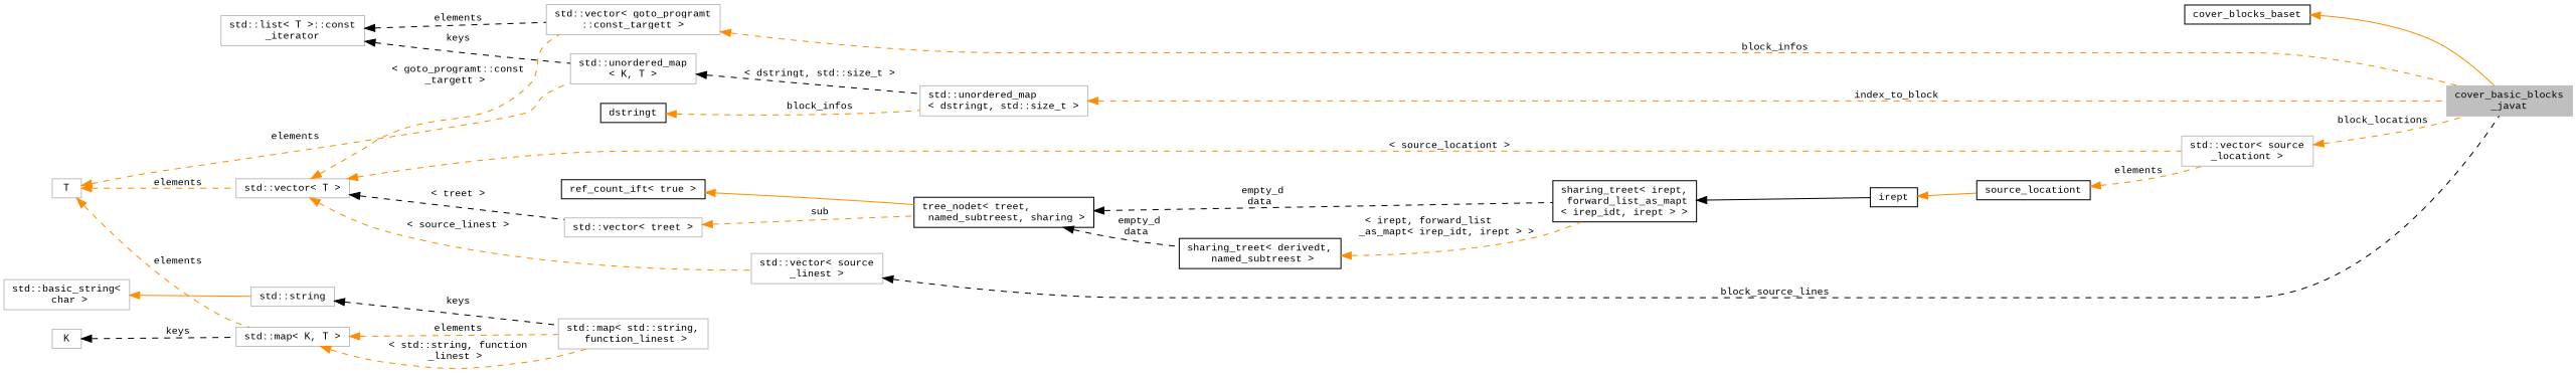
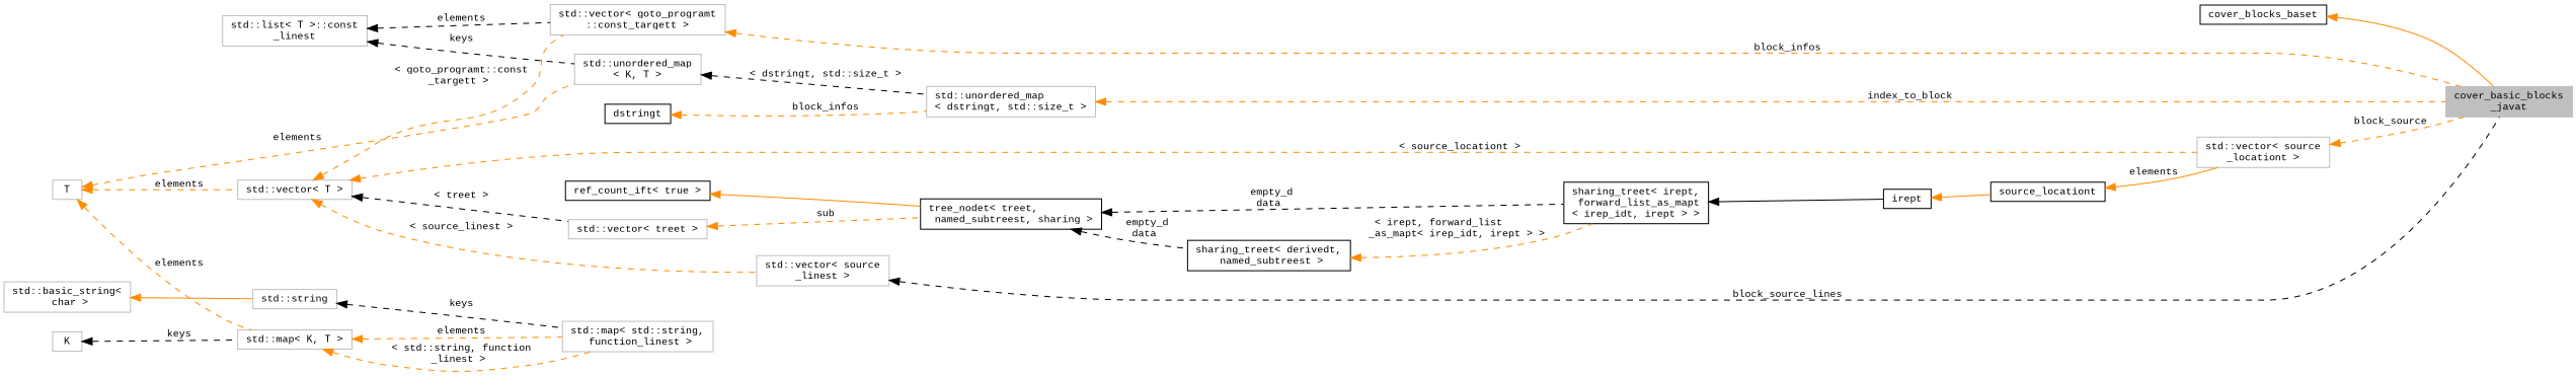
  digraph {
    fontname="Liberation Mono"
    rankdir=LR
    node [color=grey75 fontname="Liberation Mono" fontsize=10 shape=record]
    edge [color=darkorange dir=back fontname="Liberation Mono" fontsize=10 labelfontname=Helvetica labelfontsize=10 style=dashed]
    n1 [fillcolor=grey75 fontcolor=black height=0.2 label="cover_basic_blocks\l_javat" style=filled width=0.4]
    n2 [color=black height=0.2 label=cover_blocks_baset width=0.4]
    n3 [height=0.2 label="std::vector\< goto_programt\l::const_targett \>" width=0.4]
-   n4 [height=0.2 label="std::list\< T \>::const\l_iterator" width=0.4]
+   n4 [height=0.2 label="std::list\< T \>::const\l_linest" width=0.4]
    n5 [height=0.2 label="std::unordered_map\l\< K, T \>" width=0.4]
    n6 [height=0.2 label="std::vector\< T \>" width=0.4]
    n7 [height=0.2 label="std::vector\< source\l_linest \>" width=0.4]
    n8 [height=0.2 label="std::vector\< source\l_locationt \>" width=0.4]
    n9 [height=0.2 label="std::vector\< treet \>" width=0.4]
    n10 [color=black height=0.2 label="tree_nodet\< treet,\l named_subtreest, sharing \>" width=0.4]
    n11 [height=0.2 label=T width=0.4]
    n12 [height=0.2 label="std::map\< K, T \>" width=0.4]
    n13 [height=0.2 label="std::unordered_map\l\< dstringt, std::size_t \>" width=0.4]
    n14 [height=0.2 label="std::map\< std::string,\l function_linest \>" width=0.4]
    n15 [color=black height=0.2 label=dstringt width=0.4]
    n16 [color=black height=0.2 label="sharing_treet\< irept,\l forward_list_as_mapt\l\< irep_idt, irept \> \>" width=0.4]
    n17 [color=black height=0.2 label="sharing_treet\< derivedt,\l named_subtreest \>" width=0.4]
    n18 [height=0.2 label=K width=0.4]
    n19 [height=0.2 label="std::string" width=0.4]
    n20 [height=0.2 label="std::basic_string\<\l char \>" width=0.4]
    n21 [color=black height=0.2 label=source_locationt width=0.4]
    n22 [color=black height=0.2 label=irept width=0.4]
    n23 [color=black height=0.2 label="ref_count_ift\< true \>" width=0.4]
    n2 -> n1 [style=solid]
    n3 -> n1 [label=" block_infos"]
    n4 -> n3 [color=black label=" elements"]
    n4 -> n5 [color=black label=" keys"]
    n5 -> n13 [color=black label=" \< dstringt, std::size_t \>"]
    n6 -> n3 [label=" \< goto_programt::const\l_targett \>"]
    n6 -> n7 [label=" \< source_linest \>"]
    n6 -> n8 [label=" \< source_locationt \>"]
    n6 -> n9 [color=black label=" \< treet \>"]
    n7 -> n1 [color=black label=" block_source_lines"]
-   n8 -> n1 [label=" block_locations"]
+   n8 -> n1 [label=" block_source"]
    n9 -> n10 [label=" sub"]
    n10 -> n16 [color=black label=" empty_d\ndata"]
    n10 -> n17 [color=black label=" empty_d\ndata"]
    n11 -> n5 [label=" elements"]
    n11 -> n6 [label=" elements"]
    n11 -> n12 [label=" elements"]
    n12 -> n14 [label=" elements"]
    n12 -> n14 [label=" \< std::string, function\l_linest \>"]
    n13 -> n1 [label=" index_to_block"]
    n15 -> n13 [label=" block_infos"]
    n16 -> n22 [color=black style=solid]
    n17 -> n16 [label=" \< irept, forward_list\l_as_mapt\< irep_idt, irept \> \>"]
    n18 -> n12 [color=black label=" keys"]
    n19 -> n14 [color=black label=" keys"]
    n20 -> n19 [style=solid]
-   n21 -> n8 [label=" elements"]
+   n21 -> n8 [label=" elements" style=solid]
    n22 -> n21 [style=solid]
    n23 -> n10 [style=solid]
  }
